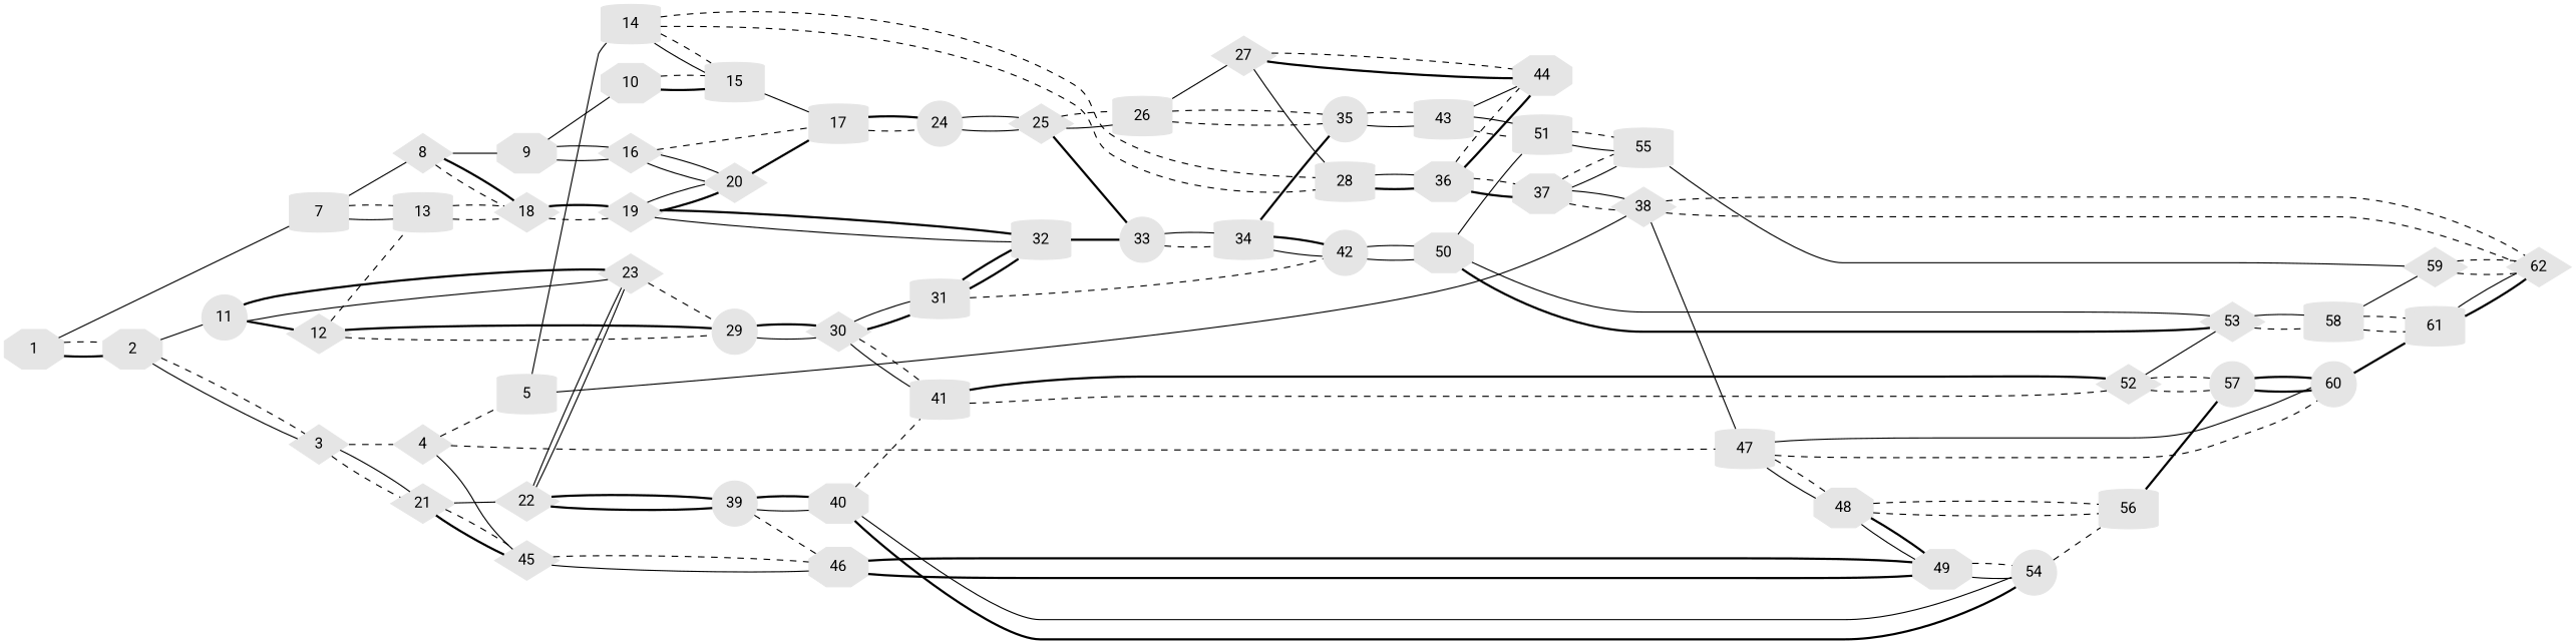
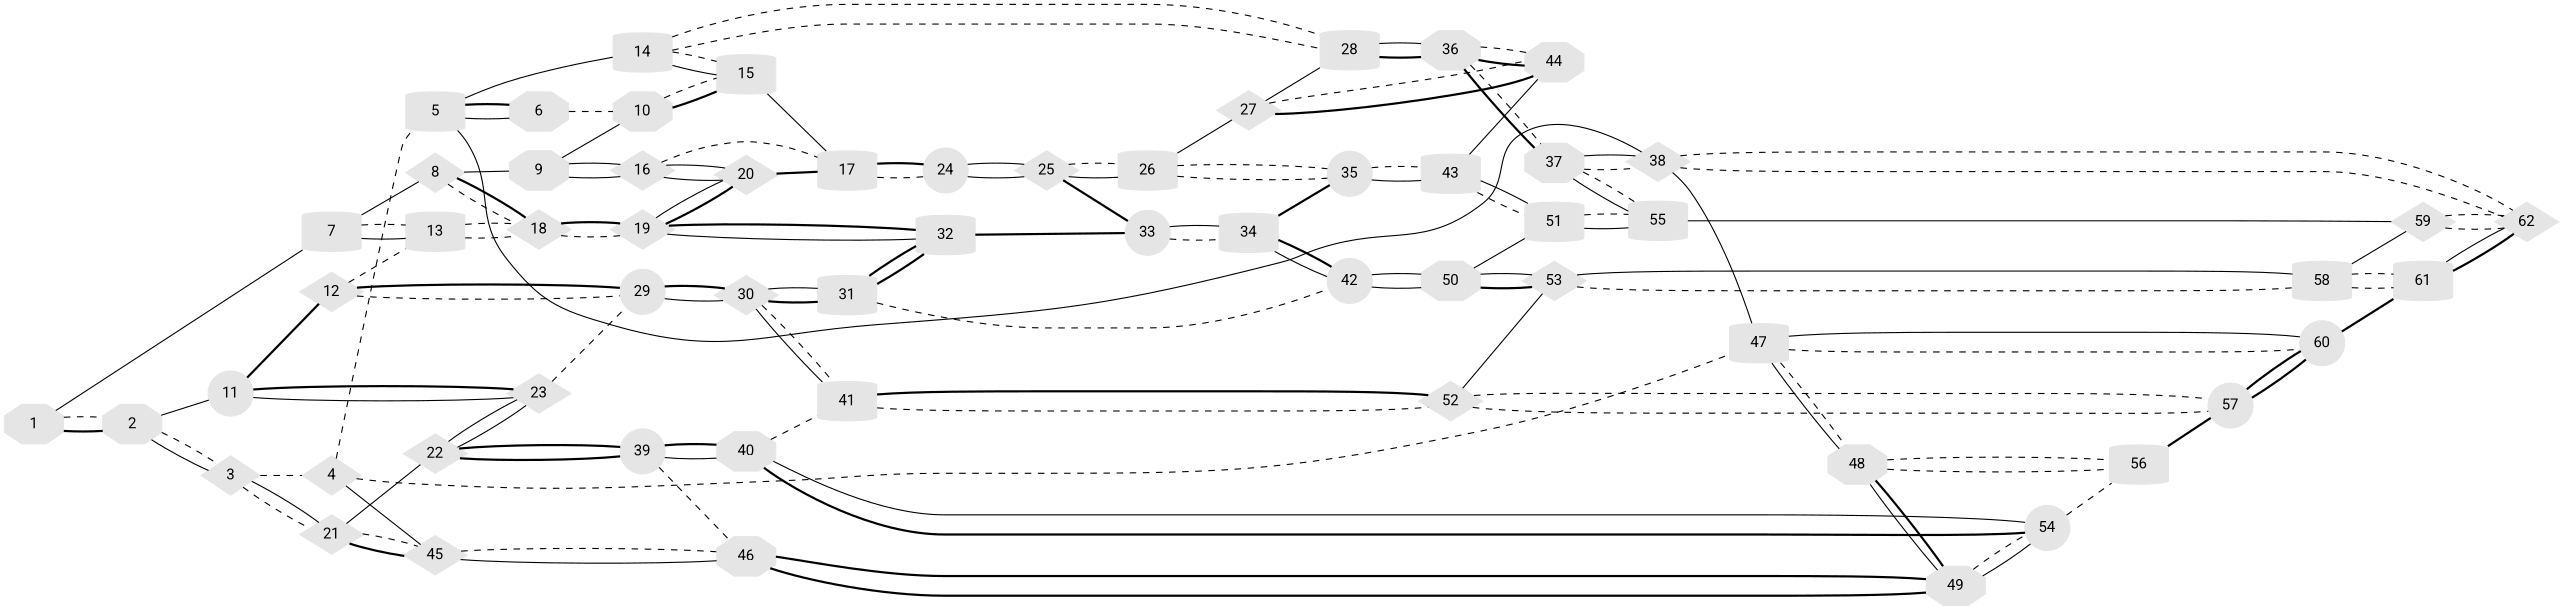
  graph {
    fontname=Roboto
    rankdir=LR
    node [color=gray90 fontname=Roboto shape=diamond style=filled]
    edge [fontname=Roboto style=solid]
    1 [shape=octagon]
    2 [shape=octagon]
    7 [shape=cylinder]
    3
    11 [shape=circle]
    8
    13 [shape=cylinder]
    4
    21
    12
    23
    5 [shape=cylinder]
    45
    47 [shape=cylinder]
    22
+   6 [shape=octagon]
    14 [shape=cylinder]
    38
    46 [shape=octagon]
    48 [shape=octagon]
    60 [shape=circle]
    10 [shape=octagon]
    15 [shape=cylinder]
    28 [shape=cylinder]
    62
    9 [shape=octagon]
    18
    16
    19
    17 [shape=cylinder]
    20
    29 [shape=circle]
    30
    36 [shape=octagon]
    24 [shape=circle]
    25
    32 [shape=cylinder]
    33 [shape=circle]
    39 [shape=circle]
    40 [shape=octagon]
    26 [shape=cylinder]
    27
    35 [shape=circle]
    34 [shape=cylinder]
    44 [shape=octagon]
    43 [shape=cylinder]
    37 [shape=octagon]
    31 [shape=cylinder]
    41 [shape=cylinder]
    42 [shape=circle]
    52
    50 [shape=octagon]
    51 [shape=cylinder]
    55 [shape=cylinder]
    59
    54 [shape=circle]
    49 [shape=octagon]
    56 [shape=cylinder]
    53
    57 [shape=circle]
    61 [shape=cylinder]
    58 [shape=cylinder]
    1 -- 2 [style=bold]
    1 -- 2 [style=dashed]
    1 -- 7
    2 -- 3
    2 -- 3 [style=dashed]
    2 -- 11
    7 -- 8
    7 -- 13
    7 -- 13 [style=dashed]
    3 -- 4 [style=dashed]
    3 -- 21 [style=dashed]
    3 -- 21
    11 -- 12 [style=bold]
    11 -- 23
    11 -- 23 [style=bold]
    8 -- 9
    8 -- 18 [style=dashed]
    8 -- 18 [style=bold]
    13 -- 18 [style=dashed]
    13 -- 18 [style=dashed]
    4 -- 5 [style=dashed]
    4 -- 45
    4 -- 47 [style=dashed]
    21 -- 45 [style=bold]
    21 -- 45 [style=dashed]
    21 -- 22
    12 -- 13 [style=dashed]
    12 -- 29 [style=dashed]
    12 -- 29 [style=bold]
    23 -- 29 [style=dashed]
+   5 -- 6
+   5 -- 6 [style=bold]
    5 -- 14
    5 -- 38
    45 -- 46
    45 -- 46 [style=dashed]
    47 -- 48
    47 -- 48 [style=dashed]
    47 -- 60 [style=dashed]
    47 -- 60
    22 -- 23
    22 -- 23
    22 -- 39 [style=bold]
    22 -- 39 [style=bold]
+   6 -- 10 [style=dashed]
    14 -- 15
    14 -- 15 [style=dashed]
    14 -- 28 [style=dashed]
    14 -- 28 [style=dashed]
    38 -- 47
    38 -- 62 [style=dashed]
    38 -- 62 [style=dashed]
    46 -- 49 [style=bold]
    46 -- 49 [style=bold]
    48 -- 49
    48 -- 49 [style=bold]
    48 -- 56 [style=dashed]
    48 -- 56 [style=dashed]
    60 -- 61 [style=bold]
    10 -- 15 [style=bold]
    10 -- 15 [style=dashed]
    15 -- 17
    28 -- 36 [style=bold]
    28 -- 36
    9 -- 10
    9 -- 16
    9 -- 16
    18 -- 19 [style=dashed]
    18 -- 19 [style=bold]
    16 -- 17 [style=dashed]
    16 -- 20
    16 -- 20
    19 -- 20 [style=bold]
    19 -- 20
    19 -- 32
    19 -- 32 [style=bold]
    17 -- 24 [style=dashed]
    17 -- 24 [style=bold]
    20 -- 17 [style=bold]
    29 -- 30
    29 -- 30 [style=bold]
    30 -- 31 [style=bold]
    30 -- 31
    30 -- 41
    30 -- 41 [style=dashed]
    36 -- 44 [style=bold]
    36 -- 44 [style=dashed]
    36 -- 37 [style=bold]
    36 -- 37 [style=dashed]
    24 -- 25
    24 -- 25
    25 -- 33 [style=bold]
    25 -- 26
    25 -- 26 [style=dashed]
    32 -- 33 [style=bold]
    33 -- 34 [style=dashed]
    33 -- 34
    39 -- 46 [style=dashed]
    39 -- 40
    39 -- 40 [style=bold]
    40 -- 41 [style=dashed]
    40 -- 54 [style=bold]
    40 -- 54
    26 -- 27
    26 -- 35 [style=dashed]
    26 -- 35 [style=dashed]
    27 -- 28
    27 -- 44 [style=bold]
    27 -- 44 [style=dashed]
    35 -- 43
    35 -- 43 [style=dashed]
    34 -- 35 [style=bold]
    34 -- 42
    34 -- 42 [style=bold]
    43 -- 44
    43 -- 51 [style=dashed]
    43 -- 51
    37 -- 38 [style=dashed]
    37 -- 38
    37 -- 55
    37 -- 55 [style=dashed]
    31 -- 32 [style=bold]
    31 -- 32 [style=bold]
    31 -- 42 [style=dashed]
    41 -- 52 [style=dashed]
    41 -- 52 [style=bold]
    42 -- 50
    42 -- 50
    52 -- 53
    52 -- 57 [style=dashed]
    52 -- 57 [style=dashed]
    50 -- 51
    50 -- 53 [style=bold]
    50 -- 53
    51 -- 55
    51 -- 55 [style=dashed]
    55 -- 59
    59 -- 62 [style=dashed]
    59 -- 62 [style=dashed]
    54 -- 56 [style=dashed]
    49 -- 54
    49 -- 54 [style=dashed]
    56 -- 57 [style=bold]
    53 -- 58 [style=dashed]
    53 -- 58
    57 -- 60 [style=bold]
    57 -- 60 [style=bold]
    61 -- 62 [style=bold]
    61 -- 62
    58 -- 59
    58 -- 61 [style=dashed]
    58 -- 61 [style=dashed]
  }
